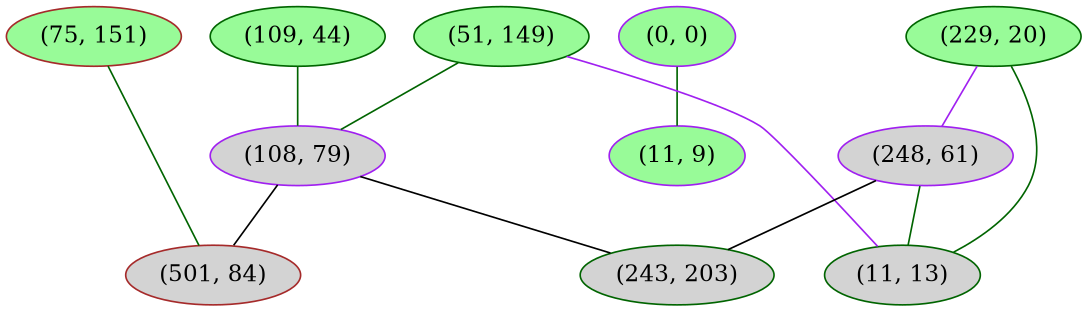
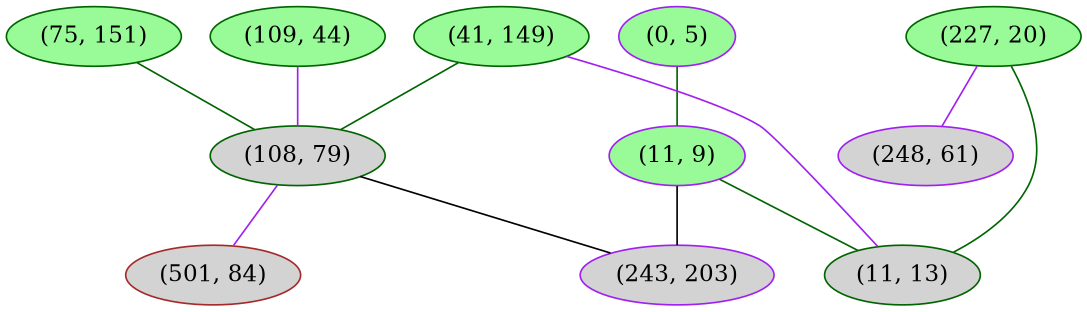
  graph {
    node [color=purple fillcolor=palegreen style=filled]
    edge [color=darkgreen weight=1]
    "(109, 44)" [color=darkgreen]
-   "(108, 79)" [fillcolor=lightgrey]
+   "(108, 79)" [color=darkgreen fillcolor=lightgrey]
    n3 [color=brown fillcolor=lightgrey label="(501, 84)"]
-   "(243, 203)" [color=darkgreen fillcolor=lightgrey]
-   "(0, 0)"
+   "(243, 203)" [fillcolor=lightgrey]
+   "(0, 0)" [label="(0, 5)"]
    "(11, 9)"
    "(11, 13)" [color=darkgreen fillcolor=lightgrey]
-   "(41, 149)" [color=darkgreen label="(51, 149)"]
-   "(75, 151)" [color=brown]
-   "(227, 20)" [color=darkgreen label="(229, 20)"]
+   "(41, 149)" [color=darkgreen]
+   "(75, 151)" [color=darkgreen]
+   "(227, 20)" [color=darkgreen]
    n11 [fillcolor=lightgrey label="(248, 61)"]
-   "(109, 44)" -- "(108, 79)"
-   "(108, 79)" -- n3 [color=black]
+   "(109, 44)" -- "(108, 79)" [color=purple]
+   "(108, 79)" -- n3 [color=purple]
    "(108, 79)" -- "(243, 203)" [color=black]
    "(0, 0)" -- "(11, 9)" [weight=4]
-   n11 -- "(11, 13)"
+   "(11, 9)" -- "(11, 13)"
    "(41, 149)" -- "(108, 79)"
    "(41, 149)" -- "(11, 13)" [color=purple]
-   "(75, 151)" -- n3
+   "(75, 151)" -- "(108, 79)"
    "(227, 20)" -- "(11, 13)"
    "(227, 20)" -- n11 [color=purple]
-   n11 -- "(243, 203)" [color=black]
+   "(11, 9)" -- "(243, 203)" [color=black]
  }
